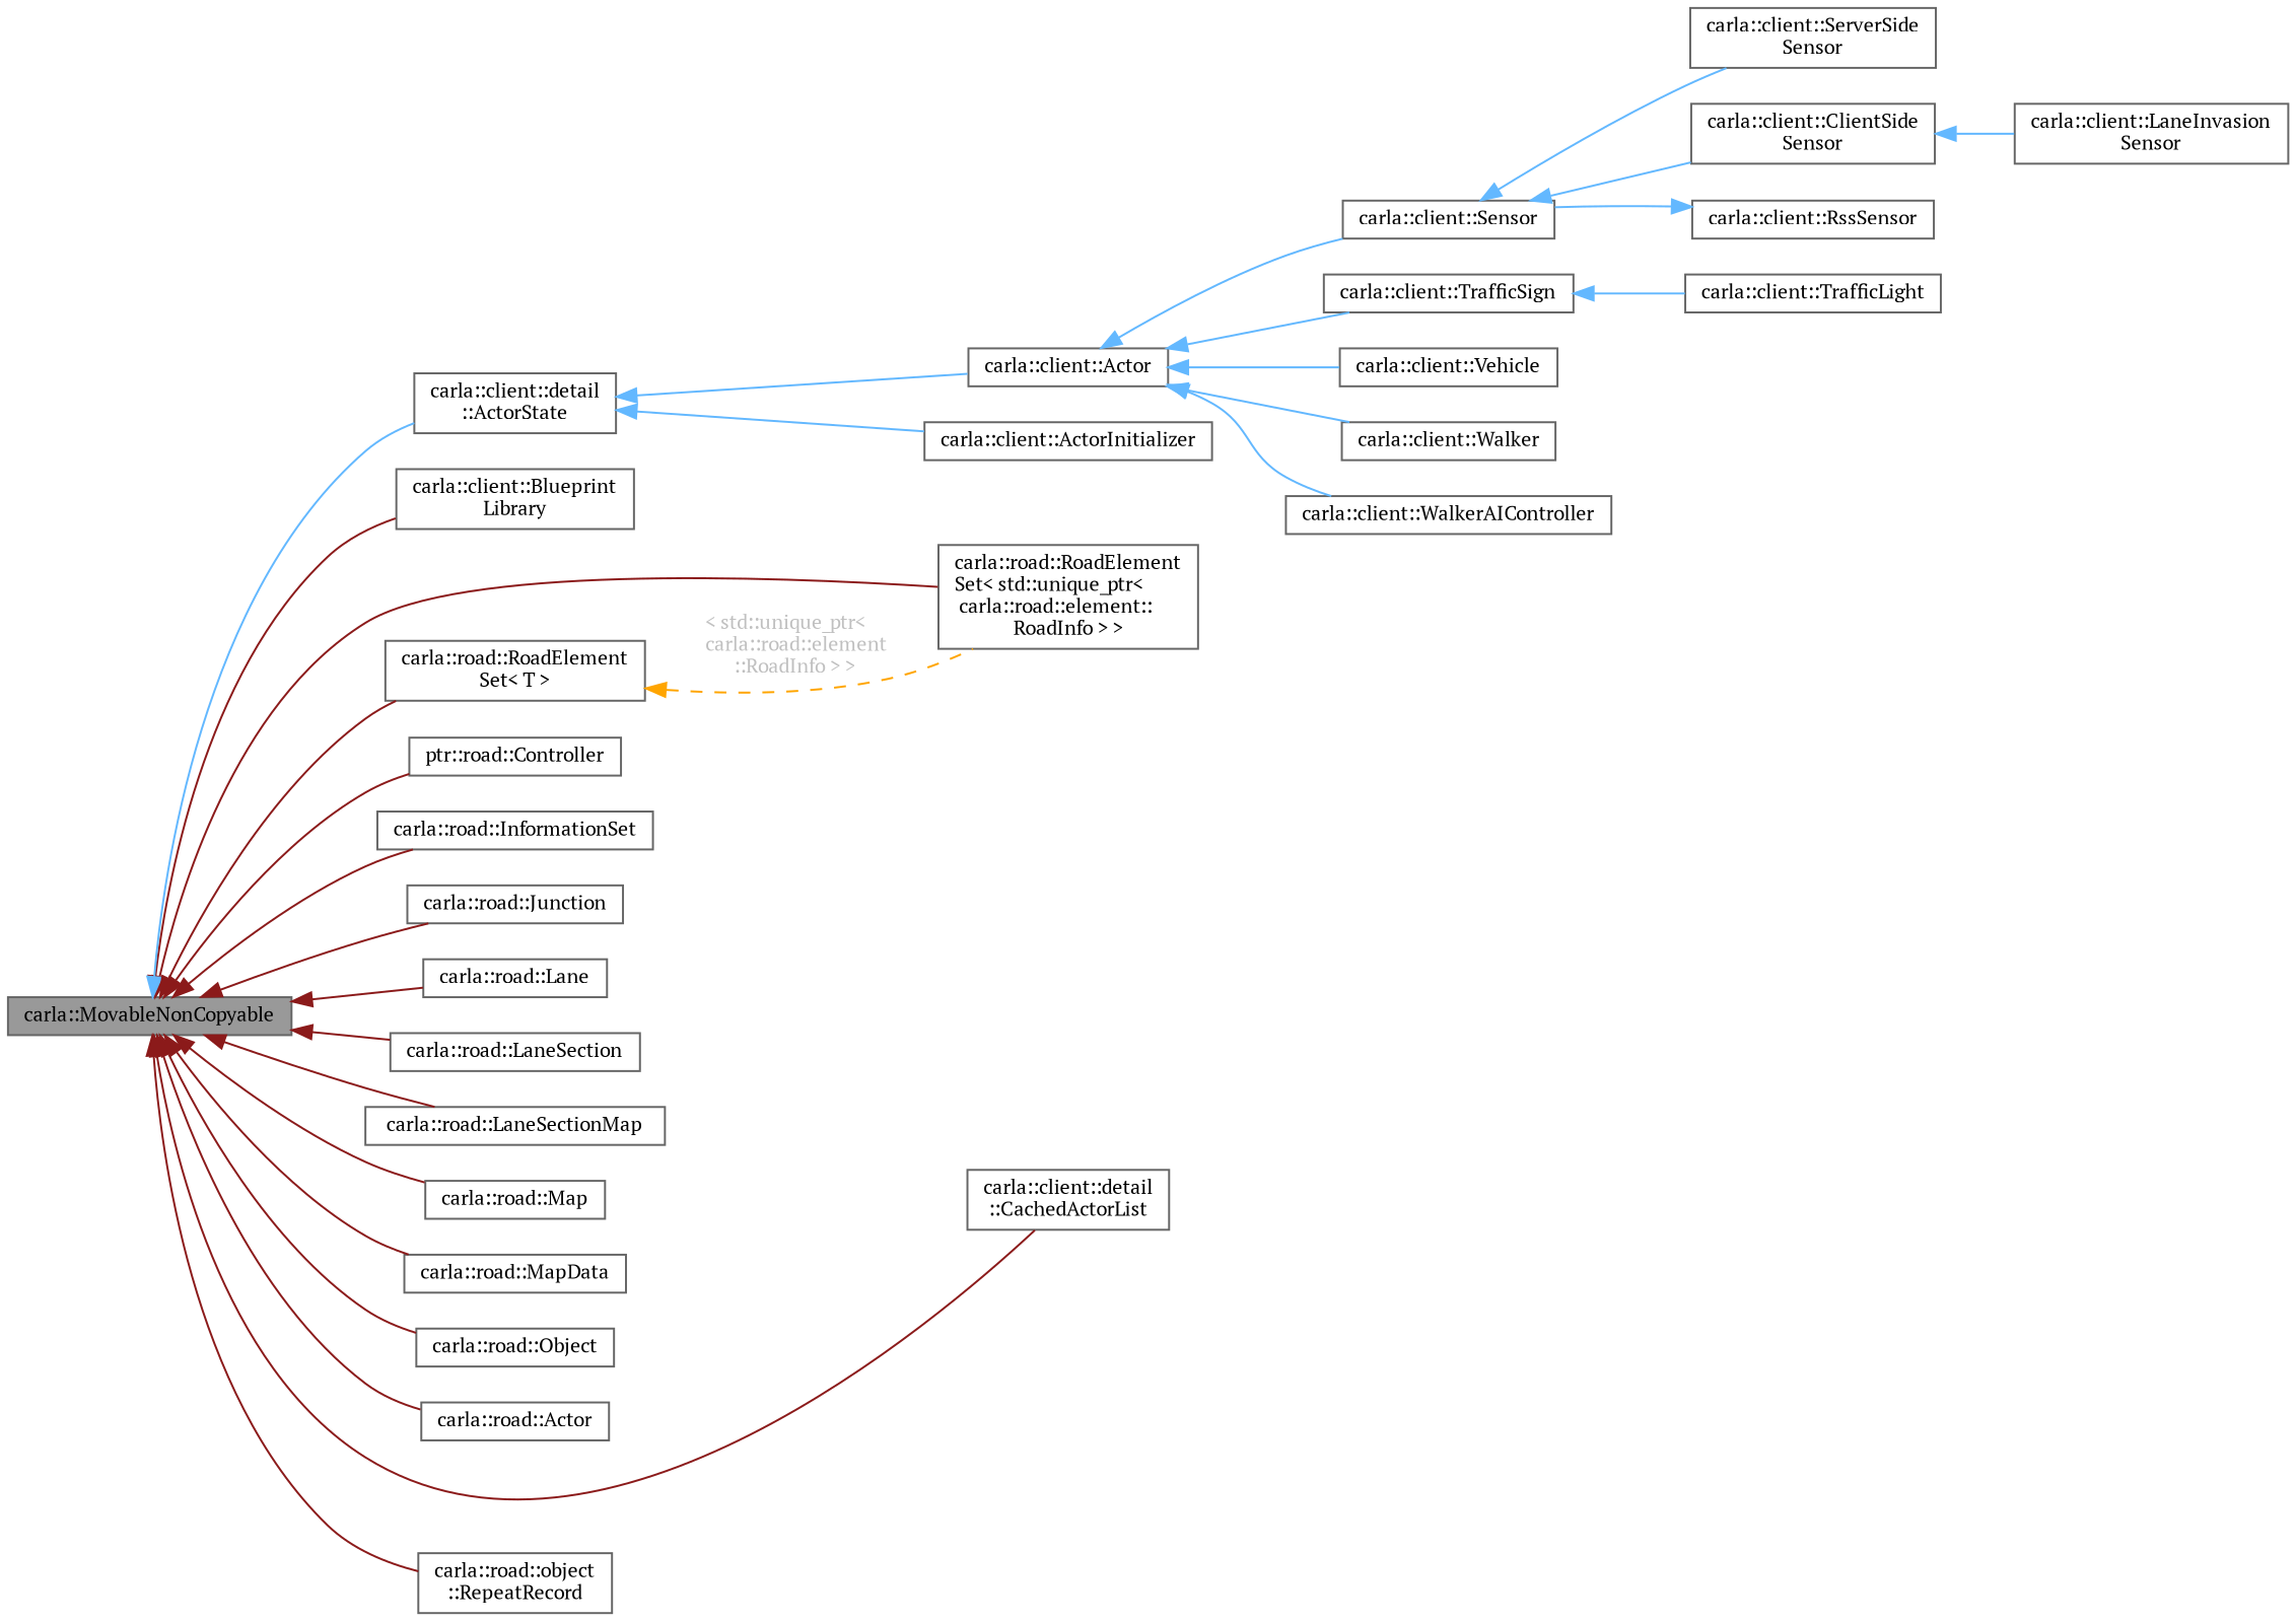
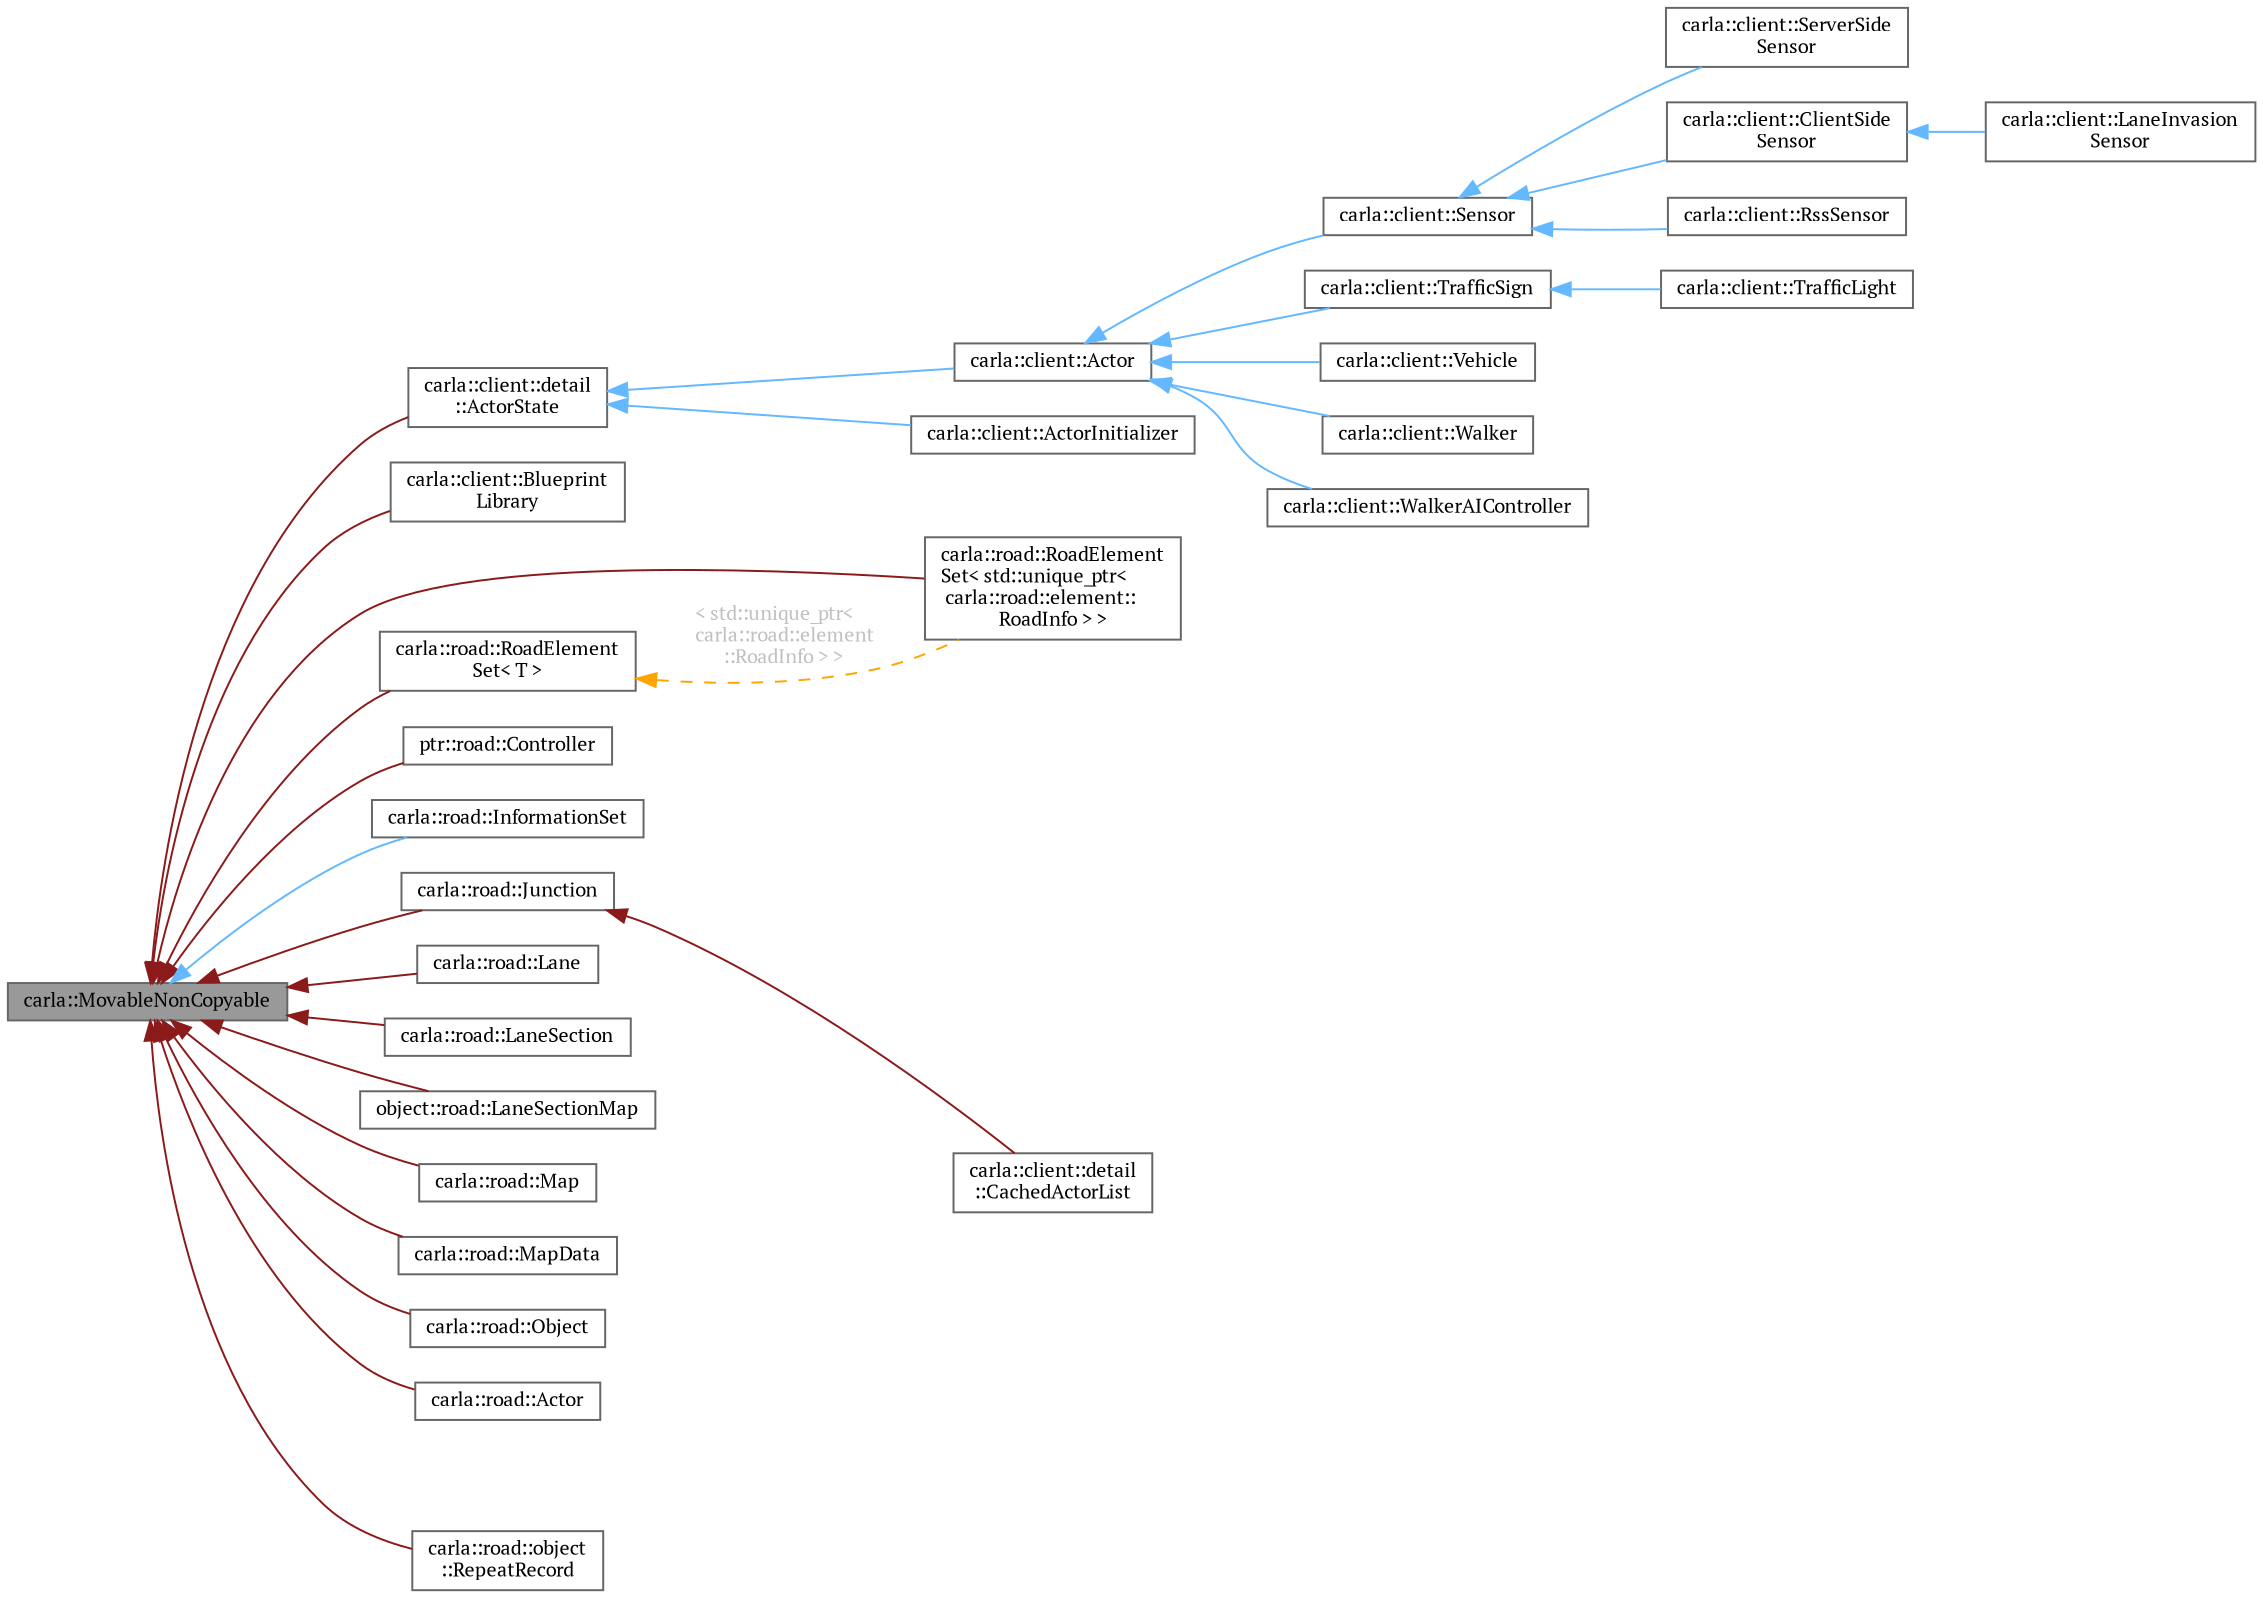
  digraph {
    fontname="PT Serif"
    rankdir=LR
    node [color=gray40 fillcolor=white fontname="PT Serif" fontsize=10 shape=box style=filled]
    edge [color=firebrick4 dir=back fontname="PT Serif" fontsize=10 labelfontname=Helvetica labelfontsize=10 style=solid]
    n1 [fillcolor=grey60 fontcolor=black height=0.2 label="carla::MovableNonCopyable" width=0.4]
    n2 [height=0.2 label="carla::road::RoadElement\lSet\< std::unique_ptr\<\l carla::road::element::\lRoadInfo \> \>" width=0.4]
    n3 [height=0.2 label="carla::client::Blueprint\lLibrary" width=0.4]
    n4 [height=0.2 label="carla::client::detail\l::ActorState" width=0.4]
    n5 [height=0.2 label="carla::client::detail\l::CachedActorList" width=0.4]
    n6 [height=0.2 label="ptr::road::Controller" width=0.4]
    n7 [height=0.2 label="carla::road::InformationSet" width=0.4]
    n8 [height=0.2 label="carla::road::Junction" width=0.4]
    n9 [height=0.2 label="carla::road::Lane" width=0.4]
    n10 [height=0.2 label="carla::road::LaneSection" width=0.4]
-   n11 [height=0.2 label="carla::road::LaneSectionMap" width=0.4]
+   n11 [height=0.2 label="object::road::LaneSectionMap" width=0.4]
    n12 [height=0.2 label="carla::road::Map" width=0.4]
    n13 [height=0.2 label="carla::road::MapData" width=0.4]
    n14 [height=0.2 label="carla::road::Object" width=0.4]
    n15 [height=0.2 label="carla::road::Actor" width=0.4]
    n16 [height=0.2 label="carla::road::RoadElement\lSet\< T \>" width=0.4]
    n17 [height=0.2 label="carla::road::object\l::RepeatRecord" width=0.4]
    n18 [height=0.2 label="carla::client::Actor" width=0.4]
    n19 [height=0.2 label="carla::client::ActorInitializer" width=0.4]
    n20 [height=0.2 label="carla::client::Sensor" width=0.4]
    n21 [height=0.2 label="carla::client::TrafficSign" width=0.4]
    n22 [height=0.2 label="carla::client::Vehicle" width=0.4]
    n23 [height=0.2 label="carla::client::Walker" width=0.4]
    n24 [height=0.2 label="carla::client::WalkerAIController" width=0.4]
    n25 [height=0.2 label="carla::client::ClientSide\lSensor" width=0.4]
    n26 [height=0.2 label="carla::client::RssSensor" width=0.4]
    n27 [height=0.2 label="carla::client::ServerSide\lSensor" width=0.4]
    n28 [height=0.2 label="carla::client::TrafficLight" width=0.4]
    n29 [height=0.2 label="carla::client::LaneInvasion\lSensor" width=0.4]
    n1 -> n2
    n1 -> n3
-   n1 -> n4 [color=steelblue1]
-   n1 -> n5
+   n1 -> n4
+   n8 -> n5
    n1 -> n6
-   n1 -> n7
+   n1 -> n7 [color=steelblue1]
    n1 -> n8
    n1 -> n9
    n1 -> n10
    n1 -> n11
    n1 -> n12
    n1 -> n13
    n1 -> n14
    n1 -> n15
    n1 -> n16
    n1 -> n17
    n4 -> n18 [color=steelblue1]
    n4 -> n19 [color=steelblue1]
    n16 -> n2 [color=orange fontcolor=grey label=" \< std::unique_ptr\<\l carla::road::element\l::RoadInfo \> \>" style=dashed]
    n18 -> n20 [color=steelblue1]
    n18 -> n21 [color=steelblue1]
    n18 -> n22 [color=steelblue1]
    n18 -> n23 [color=steelblue1]
    n18 -> n24 [color=steelblue1]
    n20 -> n25 [color=steelblue1]
-   n26 -> n20 [color=steelblue1]
+   n20 -> n26 [color=steelblue1]
    n20 -> n27 [color=steelblue1]
    n21 -> n28 [color=steelblue1]
    n25 -> n29 [color=steelblue1]
  }
